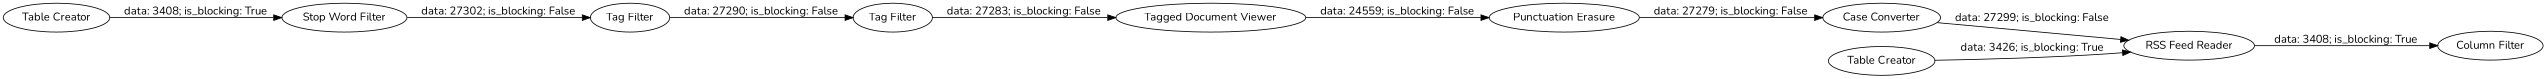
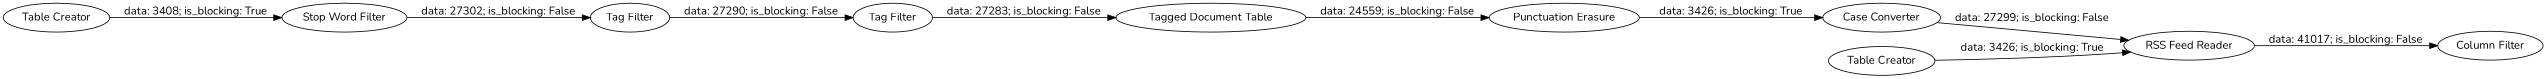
  digraph {
    fontname=Nunito
    rankdir=LR
    node [fontname=Nunito]
    edge [fontname=Nunito]
    n1 [label="RSS Feed Reader"]
    n2 [label="Column Filter"]
    n3 [label="Punctuation Erasure"]
    n4 [label="Case Converter"]
    n5 [label="Stop Word Filter"]
    n6 [label="Tag Filter"]
    n7 [label="Tag Filter"]
    n8 [label="Table Creator"]
-   n9 [label="Tagged Document Viewer"]
+   n9 [label="Tagged Document Table"]
    n10 [label="Table Creator"]
-   n1 -> n2 [label="data: 3408; is_blocking: True"]
-   n3 -> n4 [label="data: 27279; is_blocking: False"]
+   n1 -> n2 [label="data: 41017; is_blocking: False"]
+   n3 -> n4 [label="data: 3426; is_blocking: True"]
    n4 -> n1 [label="data: 27299; is_blocking: False"]
    n5 -> n6 [label="data: 27302; is_blocking: False"]
    n6 -> n7 [label="data: 27290; is_blocking: False"]
    n7 -> n9 [label="data: 27283; is_blocking: False"]
    n8 -> n5 [label="data: 3408; is_blocking: True"]
    n9 -> n3 [label="data: 24559; is_blocking: False"]
    n10 -> n1 [label="data: 3426; is_blocking: True"]
  }
